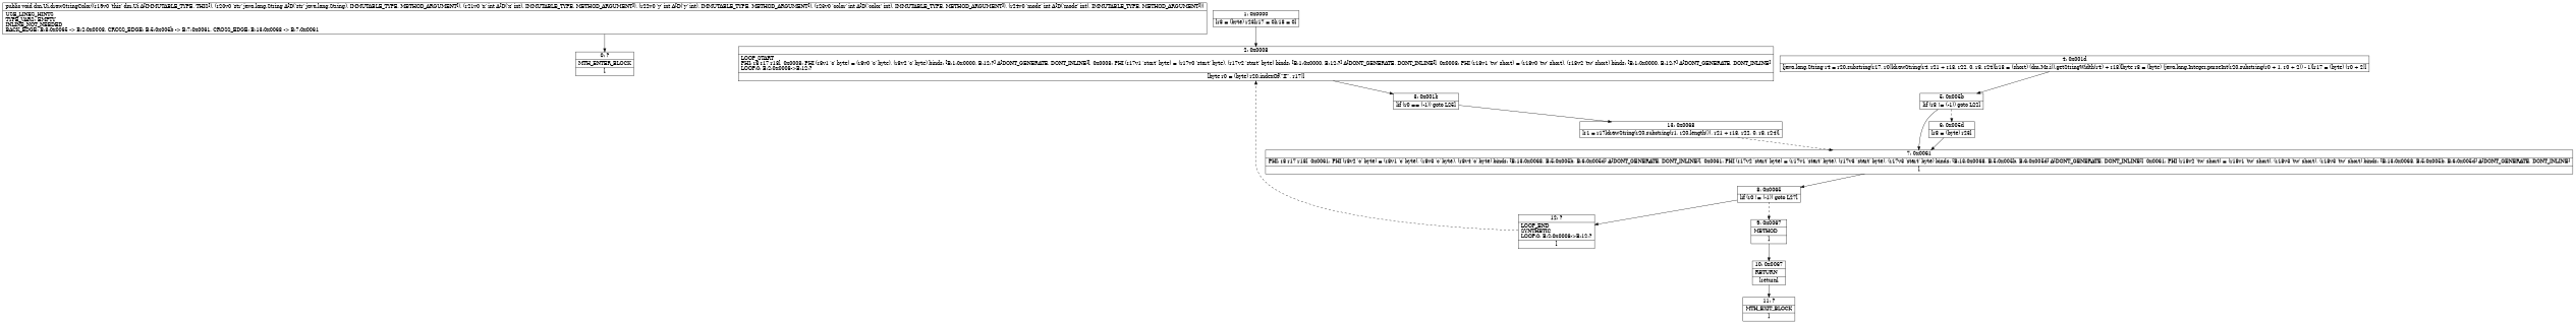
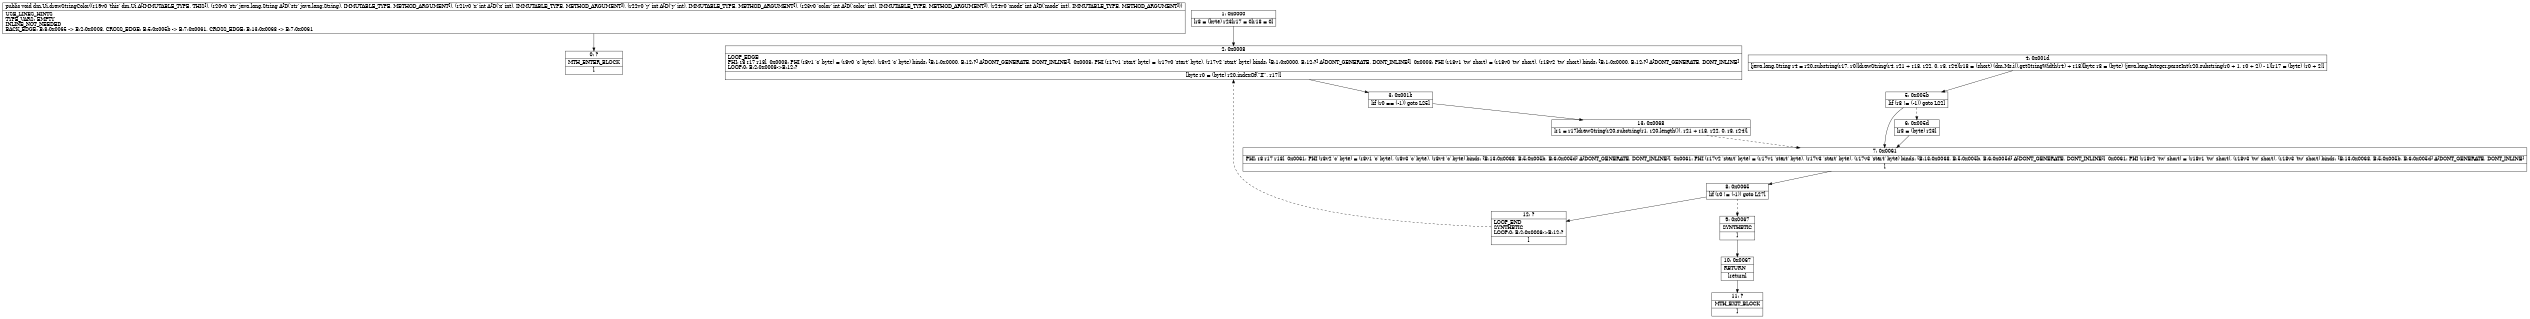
  digraph {
    node [shape=record]
    n1 [label="{0\:\ ?|MTH_ENTER_BLOCK\l|l}"]
    n2 [label="{1\:\ 0x0000|lr8 = (byte) r23lr17 = 0lr18 = 0l}"]
-   n3 [label="{2\:\ 0x0008|LOOP_START\lPHI: r8 r17 r18l  0x0008: PHI (r8v1 'c' byte) = (r8v0 'c' byte), (r8v2 'c' byte) binds: [B:1:0x0000, B:12:?] A[DONT_GENERATE, DONT_INLINE]l  0x0008: PHI (r17v1 'start' byte) = (r17v0 'start' byte), (r17v2 'start' byte) binds: [B:1:0x0000, B:12:?] A[DONT_GENERATE, DONT_INLINE]l  0x0008: PHI (r18v1 'tw' short) = (r18v0 'tw' short), (r18v2 'tw' short) binds: [B:1:0x0000, B:12:?] A[DONT_GENERATE, DONT_INLINE]\lLOOP:0: B:2:0x0008\-\>B:12:?\l|lbyte r0 = (byte) r20.indexOf(\"#\", r17)l}"]
+   n3 [label="{2\:\ 0x0008|LOOP_EDGE\lPHI: r8 r17 r18l  0x0008: PHI (r8v1 'c' byte) = (r8v0 'c' byte), (r8v2 'c' byte) binds: [B:1:0x0000, B:12:?] A[DONT_GENERATE, DONT_INLINE]l  0x0008: PHI (r17v1 'start' byte) = (r17v0 'start' byte), (r17v2 'start' byte) binds: [B:1:0x0000, B:12:?] A[DONT_GENERATE, DONT_INLINE]l  0x0008: PHI (r18v1 'tw' short) = (r18v0 'tw' short), (r18v2 'tw' short) binds: [B:1:0x0000, B:12:?] A[DONT_GENERATE, DONT_INLINE]\lLOOP:0: B:2:0x0008\-\>B:12:?\l|lbyte r0 = (byte) r20.indexOf(\"#\", r17)l}"]
    n4 [label="{3\:\ 0x001b|lif (r0 == (\-1)) goto L25l}"]
    n5 [label="{13\:\ 0x0068|lr1 = r17ldrawString(r20.substring(r1, r20.length()), r21 + r18, r22, 0, r8, r24)l}"]
    n6 [label="{4\:\ 0x001d|ljava.lang.String r4 = r20.substring(r17, r0)ldrawString(r4, r21 + r18, r22, 0, r8, r24)lr18 = (short) (dm.Ms.i().getStringWidth(r4) + r18)lbyte r8 = (byte) (java.lang.Integer.parseInt(r20.substring(r0 + 1, r0 + 2)) \- 1)lr17 = (byte) (r0 + 2)l}"]
    n7 [label="{5\:\ 0x005b|lif (r8 != (\-1)) goto L22l}"]
    n8 [label="{7\:\ 0x0061|PHI: r8 r17 r18l  0x0061: PHI (r8v2 'c' byte) = (r8v1 'c' byte), (r8v3 'c' byte), (r8v4 'c' byte) binds: [B:13:0x0068, B:5:0x005b, B:6:0x005d] A[DONT_GENERATE, DONT_INLINE]l  0x0061: PHI (r17v2 'start' byte) = (r17v1 'start' byte), (r17v3 'start' byte), (r17v3 'start' byte) binds: [B:13:0x0068, B:5:0x005b, B:6:0x005d] A[DONT_GENERATE, DONT_INLINE]l  0x0061: PHI (r18v2 'tw' short) = (r18v1 'tw' short), (r18v3 'tw' short), (r18v3 'tw' short) binds: [B:13:0x0068, B:5:0x005b, B:6:0x005d] A[DONT_GENERATE, DONT_INLINE]\l|l}"]
    n9 [label="{6\:\ 0x005d|lr8 = (byte) r23l}"]
    n10 [label="{8\:\ 0x0065|lif (r0 != (\-1)) goto L27l}"]
-   n11 [label="{9\:\ 0x0067|METHOD\l|l}"]
+   n11 [label="{9\:\ 0x0067|SYNTHETIC\l|l}"]
    n12 [label="{12\:\ ?|LOOP_END\lSYNTHETIC\lLOOP:0: B:2:0x0008\-\>B:12:?\l|l}"]
    n13 [label="{10\:\ 0x0067|RETURN\l|lreturnl}"]
    n14 [label="{11\:\ ?|MTH_EXIT_BLOCK\l|l}"]
    n15 [label="{public void dm.Ui.drawStringColor((r19v0 'this' dm.Ui A[IMMUTABLE_TYPE, THIS]), (r20v0 'str' java.lang.String A[D('str' java.lang.String), IMMUTABLE_TYPE, METHOD_ARGUMENT]), (r21v0 'x' int A[D('x' int), IMMUTABLE_TYPE, METHOD_ARGUMENT]), (r22v0 'y' int A[D('y' int), IMMUTABLE_TYPE, METHOD_ARGUMENT]), (r23v0 'color' int A[D('color' int), IMMUTABLE_TYPE, METHOD_ARGUMENT]), (r24v0 'mode' int A[D('mode' int), IMMUTABLE_TYPE, METHOD_ARGUMENT]))  | USE_LINES_HINTS\lTYPE_VARS: EMPTY\lINLINE_NOT_NEEDED\lBACK_EDGE: B:8:0x0065 \-\> B:2:0x0008, CROSS_EDGE: B:5:0x005b \-\> B:7:0x0061, CROSS_EDGE: B:13:0x0068 \-\> B:7:0x0061\l}"]
    n2 -> n3
    n3 -> n4
    n4 -> n5
    n5 -> n8 [style=dashed]
    n6 -> n7
    n7 -> n8
    n7 -> n9 [style=dashed]
    n8 -> n10
    n9 -> n8
    n10 -> n11 [style=dashed]
    n10 -> n12
    n11 -> n13
    n12 -> n3 [style=dashed]
    n13 -> n14
    n15 -> n1
  }
